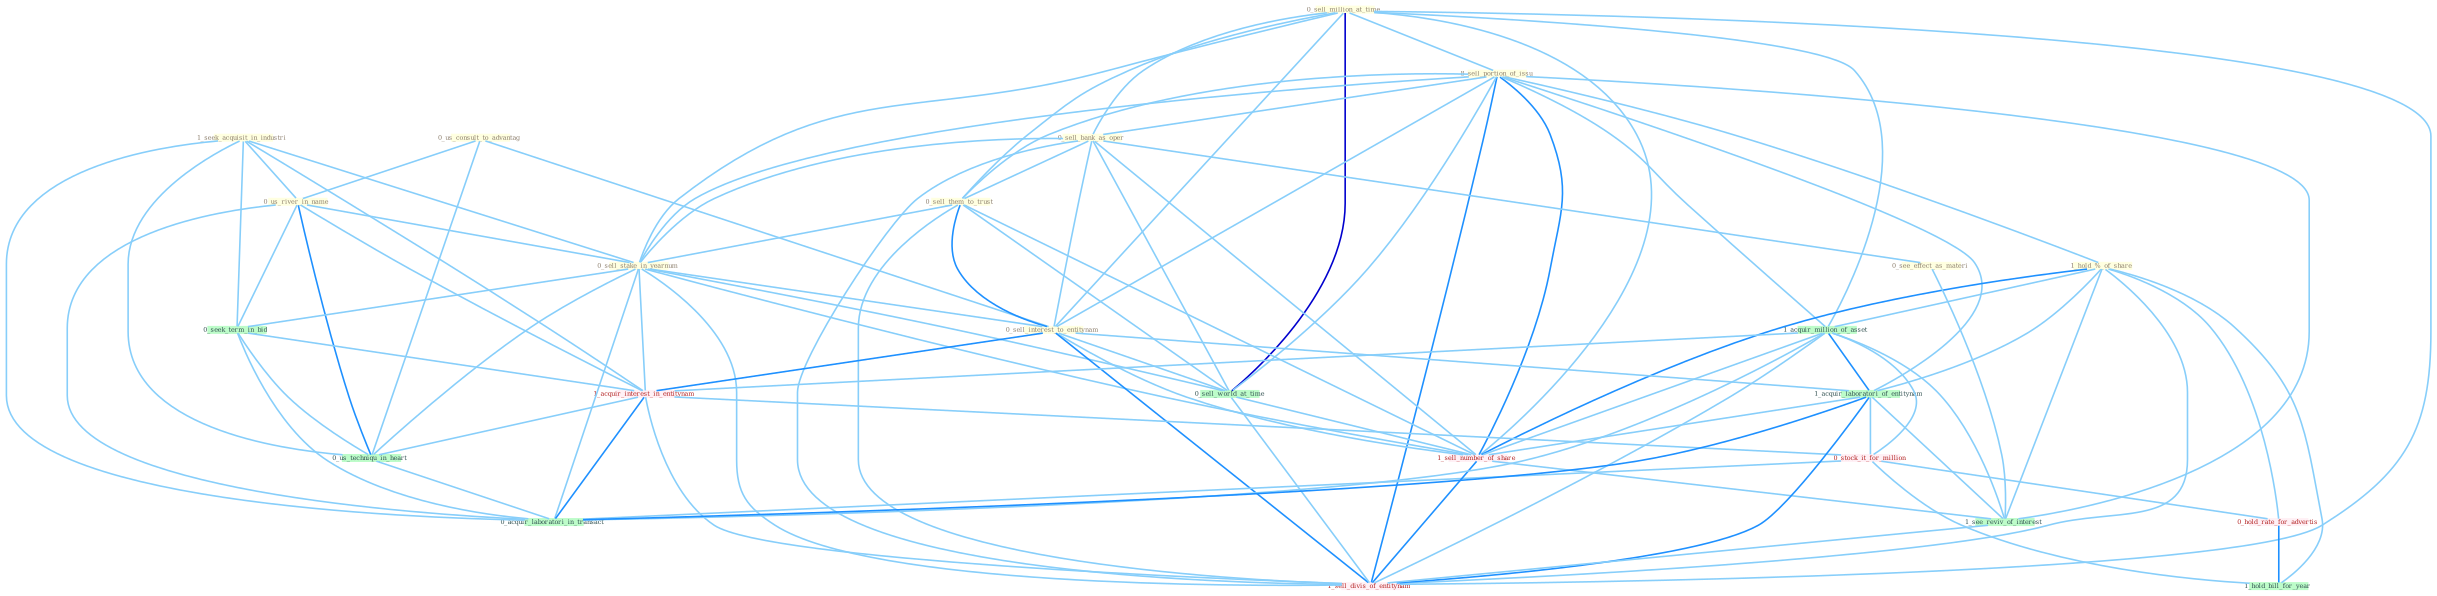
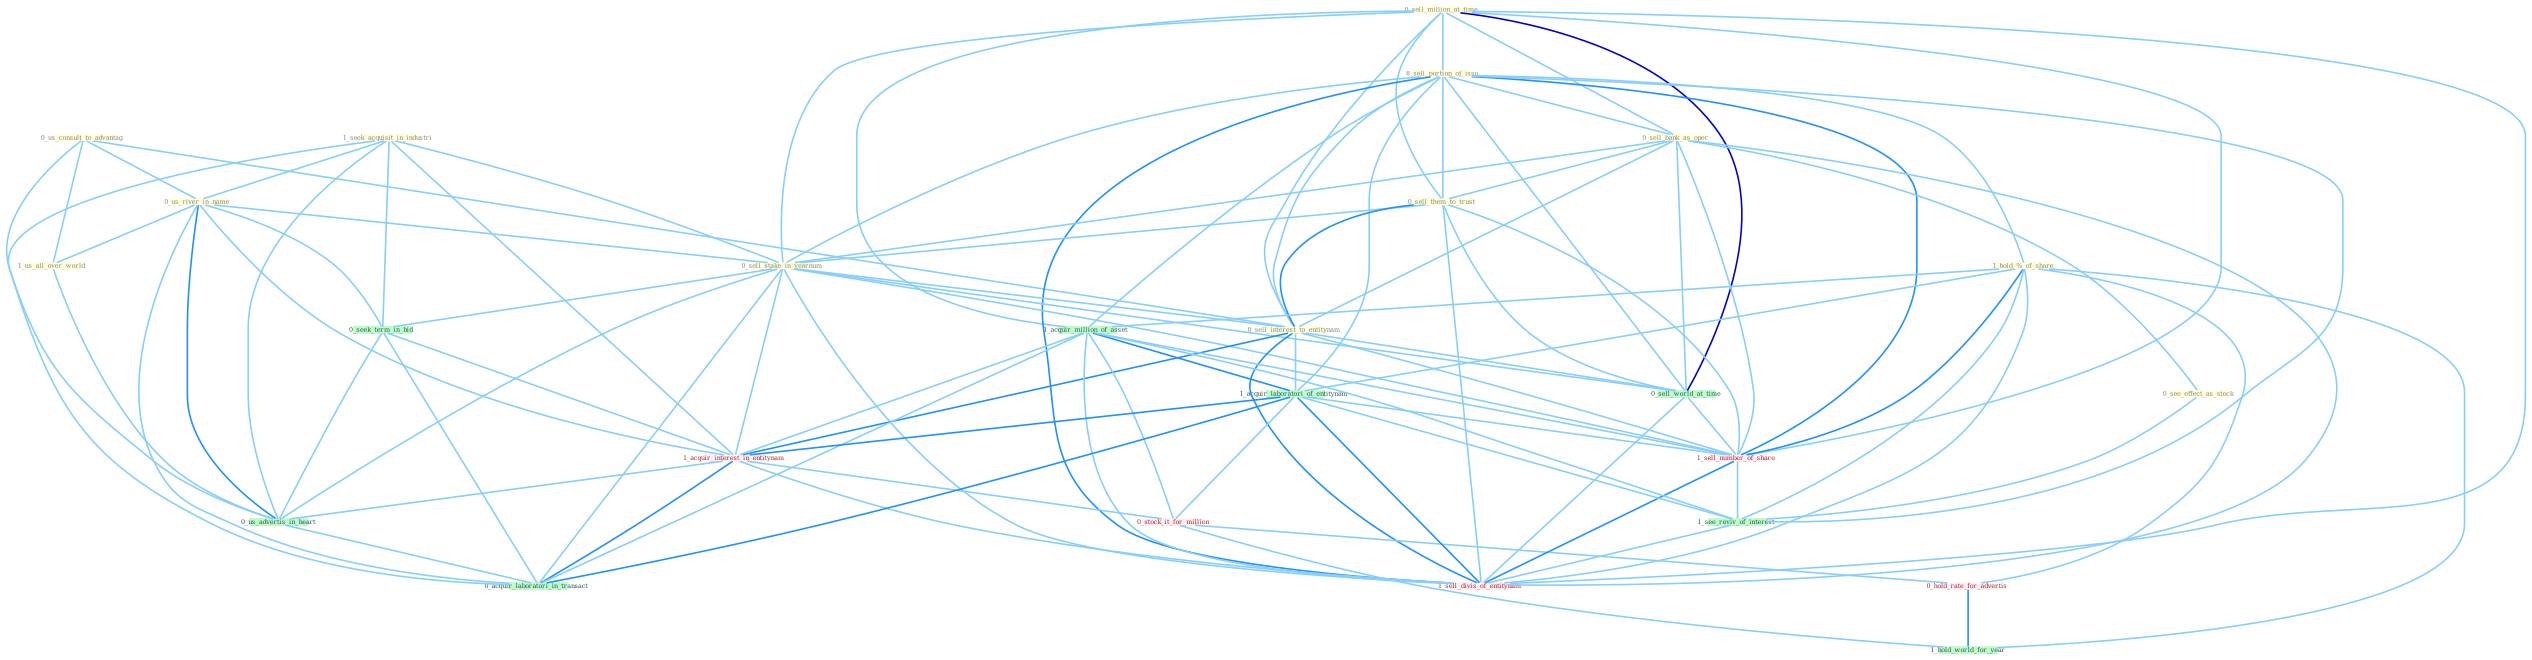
  graph {
    node [color="#ffffe0" fixedsize=true fontcolor="#8b7d6b" fontsize=4 shape=polygon style=filled]
    edge [color="#87cefa" w=1]
    "0_us_consult_to_advantag " [height=.06 width=.5]
    "0_sell_million_at_time " [height=.06 width=.5]
    n3 [height=.06 label="8_sell_portion_of_issu" width=.5]
    "0_sell_bank_as_oper " [height=.06 width=.5]
    "1_seek_acquisit_in_industri " [height=.06 width=.5]
    "0_sell_them_to_trust " [height=.06 width=.5]
    "0_us_river_in_name " [height=.06 width=.5]
    "1_hold_%_of_share " [height=.06 width=.5]
    "0_sell_stake_in_yearnum " [height=.06 width=.5]
-   "0_see_effect_as_materi " [height=.06 width=.5]
+   "0_see_effect_as_materi " [height=.06 width=.5 label="0_see_effect_as_stock"]
    "0_sell_interest_to_entitynam " [height=.06 width=.5]
+   "1_us_all_over_world " [height=.06 width=.5]
    "1_acquir_interest_in_entitynam " [color="#fff0f5" fontcolor="#b22222" height=.06 width=.5]
    n14 [color="#fff0f5" fontcolor="#b22222" height=.06 label="0_stock_it_for_million" width=.5]
    "0_hold_rate_for_advertis " [color="#fff0f5" fontcolor="#b22222" height=.06 width=.5]
    "1_sell_number_of_share " [color="#fff0f5" fontcolor="#b22222" height=.06 width=.5]
    "1_sell_divis_of_entitynam " [color="#fff0f5" fontcolor="#b22222" height=.06 width=.5]
-   "0_us_techniqu_in_heart " [color="#BDFCC9" fontcolor="#2f4f4f" height=.06 width=.5]
+   "0_us_techniqu_in_heart " [color="#BDFCC9" fontcolor="#2f4f4f" height=.06 width=.5 label="0_us_advertis_in_heart"]
    "1_acquir_million_of_asset " [color="#BDFCC9" fontcolor="#2f4f4f" height=.06 width=.5]
    n20 [color="#BDFCC9" fontcolor="#2f4f4f" height=.06 label="0_sell_world_at_time" width=.5]
    "1_acquir_laboratori_of_entitynam " [color="#BDFCC9" fontcolor="#2f4f4f" height=.06 width=.5]
    "1_see_reviv_of_interest " [color="#BDFCC9" fontcolor="#2f4f4f" height=.06 width=.5]
    "0_seek_term_in_bid " [color="#BDFCC9" fontcolor="#2f4f4f" height=.06 width=.5]
    "0_acquir_laboratori_in_transact " [color="#BDFCC9" fontcolor="#2f4f4f" height=.06 width=.5]
-   "1_hold_bill_for_year " [color="#BDFCC9" fontcolor="#2f4f4f" height=.06 width=.5]
+   "1_hold_bill_for_year " [color="#BDFCC9" fontcolor="#2f4f4f" height=.06 width=.5 label="1_hold_world_for_year"]
    subgraph sub_1 {
      "0_us_consult_to_advantag "
      "0_sell_million_at_time "
      n3
      "0_sell_bank_as_oper "
      "1_seek_acquisit_in_industri "
      "0_sell_them_to_trust "
      "0_us_river_in_name "
      "1_hold_%_of_share "
      "0_sell_stake_in_yearnum "
      "0_see_effect_as_materi "
      "0_sell_interest_to_entitynam "
+     "1_us_all_over_world "
    }
    subgraph sub_2 {
      "1_acquir_interest_in_entitynam "
      n14
      "0_hold_rate_for_advertis "
      "1_sell_number_of_share "
      "1_sell_divis_of_entitynam "
    }
    "0_us_consult_to_advantag " -- "0_us_river_in_name "
    "0_us_consult_to_advantag " -- "0_sell_interest_to_entitynam "
+   "0_us_consult_to_advantag " -- "1_us_all_over_world "
    "0_us_consult_to_advantag " -- "0_us_techniqu_in_heart "
    "0_sell_million_at_time " -- n3
    "0_sell_million_at_time " -- "0_sell_bank_as_oper "
    "0_sell_million_at_time " -- "0_sell_them_to_trust "
    "0_sell_million_at_time " -- "0_sell_stake_in_yearnum "
    "0_sell_million_at_time " -- "0_sell_interest_to_entitynam "
    "0_sell_million_at_time " -- "1_sell_number_of_share "
    "0_sell_million_at_time " -- "1_sell_divis_of_entitynam "
    "0_sell_million_at_time " -- "1_acquir_million_of_asset "
    "0_sell_million_at_time " -- n20 [color="#0000cd" w=3]
    n3 -- "0_sell_bank_as_oper "
    n3 -- "0_sell_them_to_trust "
    n3 -- "1_hold_%_of_share "
    n3 -- "0_sell_stake_in_yearnum "
    n3 -- "0_sell_interest_to_entitynam "
    n3 -- "1_sell_number_of_share " [color="#1e90ff" w=2]
    n3 -- "1_sell_divis_of_entitynam " [color="#1e90ff" w=2]
    n3 -- "1_acquir_million_of_asset "
    n3 -- n20
    n3 -- "1_acquir_laboratori_of_entitynam "
    n3 -- "1_see_reviv_of_interest "
    "0_sell_bank_as_oper " -- "0_sell_them_to_trust "
    "0_sell_bank_as_oper " -- "0_sell_stake_in_yearnum "
    "0_sell_bank_as_oper " -- "0_see_effect_as_materi "
    "0_sell_bank_as_oper " -- "0_sell_interest_to_entitynam "
    "0_sell_bank_as_oper " -- "1_sell_number_of_share "
    "0_sell_bank_as_oper " -- "1_sell_divis_of_entitynam "
    "0_sell_bank_as_oper " -- n20
    "1_seek_acquisit_in_industri " -- "0_us_river_in_name "
    "1_seek_acquisit_in_industri " -- "0_sell_stake_in_yearnum "
    "1_seek_acquisit_in_industri " -- "1_acquir_interest_in_entitynam "
    "1_seek_acquisit_in_industri " -- "0_us_techniqu_in_heart "
    "1_seek_acquisit_in_industri " -- "0_seek_term_in_bid " [w=2]
    "1_seek_acquisit_in_industri " -- "0_acquir_laboratori_in_transact "
    "0_sell_them_to_trust " -- "0_sell_stake_in_yearnum "
    "0_sell_them_to_trust " -- "0_sell_interest_to_entitynam " [color="#1e90ff" w=2]
    "0_sell_them_to_trust " -- "1_sell_number_of_share "
    "0_sell_them_to_trust " -- "1_sell_divis_of_entitynam "
    "0_sell_them_to_trust " -- n20
    "0_us_river_in_name " -- "0_sell_stake_in_yearnum "
+   "0_us_river_in_name " -- "1_us_all_over_world "
    "0_us_river_in_name " -- "1_acquir_interest_in_entitynam "
    "0_us_river_in_name " -- "0_us_techniqu_in_heart " [color="#1e90ff" w=2]
    "0_us_river_in_name " -- "0_seek_term_in_bid "
    "0_us_river_in_name " -- "0_acquir_laboratori_in_transact "
    "1_hold_%_of_share " -- "0_hold_rate_for_advertis "
    "1_hold_%_of_share " -- "1_sell_number_of_share " [color="#1e90ff" w=2]
    "1_hold_%_of_share " -- "1_sell_divis_of_entitynam "
    "1_hold_%_of_share " -- "1_acquir_million_of_asset "
    "1_hold_%_of_share " -- "1_acquir_laboratori_of_entitynam "
    "1_hold_%_of_share " -- "1_see_reviv_of_interest "
    "1_hold_%_of_share " -- "1_hold_bill_for_year "
    "0_sell_stake_in_yearnum " -- "0_sell_interest_to_entitynam "
    "0_sell_stake_in_yearnum " -- "1_acquir_interest_in_entitynam "
    "0_sell_stake_in_yearnum " -- "1_sell_number_of_share "
    "0_sell_stake_in_yearnum " -- "1_sell_divis_of_entitynam "
    "0_sell_stake_in_yearnum " -- "0_us_techniqu_in_heart "
    "0_sell_stake_in_yearnum " -- n20
    "0_sell_stake_in_yearnum " -- "0_seek_term_in_bid "
    "0_sell_stake_in_yearnum " -- "0_acquir_laboratori_in_transact "
    "0_see_effect_as_materi " -- "1_see_reviv_of_interest "
    "0_sell_interest_to_entitynam " -- "1_acquir_interest_in_entitynam " [color="#1e90ff" w=2]
    "0_sell_interest_to_entitynam " -- "1_sell_number_of_share "
    "0_sell_interest_to_entitynam " -- "1_sell_divis_of_entitynam " [color="#1e90ff" w=2]
    "0_sell_interest_to_entitynam " -- n20
    "0_sell_interest_to_entitynam " -- "1_acquir_laboratori_of_entitynam "
+   "1_us_all_over_world " -- "0_us_techniqu_in_heart "
    "1_acquir_interest_in_entitynam " -- n14
    "1_acquir_interest_in_entitynam " -- "1_sell_divis_of_entitynam "
    "1_acquir_interest_in_entitynam " -- "0_us_techniqu_in_heart "
    "1_acquir_interest_in_entitynam " -- "0_acquir_laboratori_in_transact " [color="#1e90ff" w=2]
    n14 -- "0_hold_rate_for_advertis "
-   n14 -- "0_acquir_laboratori_in_transact "
    n14 -- "1_hold_bill_for_year "
    "0_hold_rate_for_advertis " -- "1_hold_bill_for_year " [color="#1e90ff" w=2]
    "1_sell_number_of_share " -- "1_sell_divis_of_entitynam " [color="#1e90ff" w=2]
    "1_sell_number_of_share " -- "1_see_reviv_of_interest "
    "0_us_techniqu_in_heart " -- "0_acquir_laboratori_in_transact "
    "1_acquir_million_of_asset " -- "1_acquir_interest_in_entitynam "
    "1_acquir_million_of_asset " -- n14
    "1_acquir_million_of_asset " -- "1_sell_number_of_share "
    "1_acquir_million_of_asset " -- "1_sell_divis_of_entitynam "
    "1_acquir_million_of_asset " -- "1_acquir_laboratori_of_entitynam " [color="#1e90ff" w=2]
    "1_acquir_million_of_asset " -- "1_see_reviv_of_interest "
    "1_acquir_million_of_asset " -- "0_acquir_laboratori_in_transact "
    n20 -- "1_sell_number_of_share "
    n20 -- "1_sell_divis_of_entitynam "
+   "1_acquir_laboratori_of_entitynam " -- "1_acquir_interest_in_entitynam " [color="#1e90ff" w=2]
    "1_acquir_laboratori_of_entitynam " -- n14
    "1_acquir_laboratori_of_entitynam " -- "1_sell_number_of_share "
    "1_acquir_laboratori_of_entitynam " -- "1_sell_divis_of_entitynam " [color="#1e90ff" w=2]
    "1_acquir_laboratori_of_entitynam " -- "1_see_reviv_of_interest "
    "1_acquir_laboratori_of_entitynam " -- "0_acquir_laboratori_in_transact " [color="#1e90ff" w=2]
    "1_see_reviv_of_interest " -- "1_sell_divis_of_entitynam "
    "0_seek_term_in_bid " -- "1_acquir_interest_in_entitynam "
    "0_seek_term_in_bid " -- "0_us_techniqu_in_heart "
    "0_seek_term_in_bid " -- "0_acquir_laboratori_in_transact "
  }
